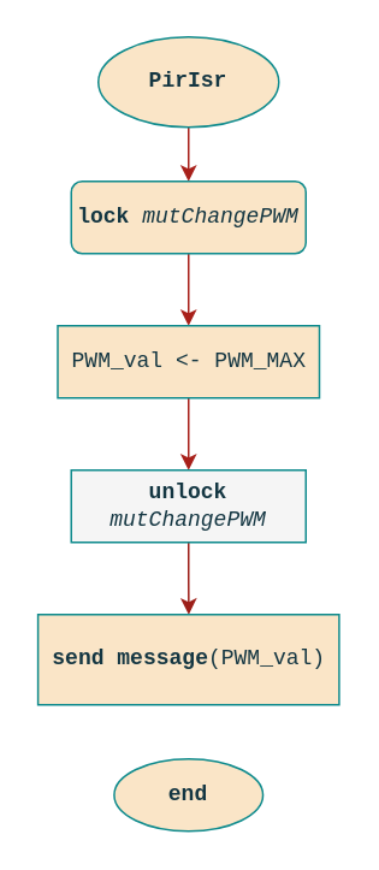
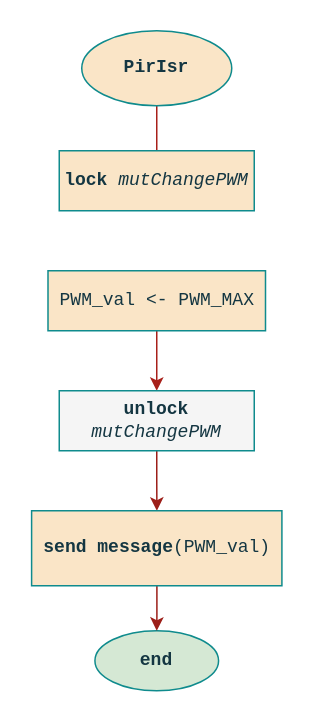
  <mxCell id="0" />
  <mxCell id="1" parent="0" />
- <mxCell id="2" style="edgeStyle=orthogonalEdgeStyle;curved=0;rounded=1;sketch=0;orthogonalLoop=1;jettySize=auto;html=1;entryX=0.5;entryY=0;entryDx=0;entryDy=0;fontColor=#143642;strokeColor=#A8201A;fillColor=#FAE5C7;" parent="1" source="3" target="5" edge="1"><mxGeometry relative="1" as="geometry" /></mxCell>
+ <mxCell id="2" style="edgeStyle=orthogonalEdgeStyle;curved=0;rounded=1;sketch=0;orthogonalLoop=1;jettySize=auto;html=1;entryX=0.5;entryY=0;entryDx=0;entryDy=0;fontColor=#143642;strokeColor=#A8201A;fillColor=#FAE5C7;endArrow=none;" parent="1" source="3" target="5" edge="1"><mxGeometry relative="1" as="geometry" /></mxCell>
  <mxCell id="3" value="&lt;b&gt;PirIsr&lt;/b&gt;" style="ellipse;whiteSpace=wrap;html=1;fontFamily=Courier New;fillColor=#FAE5C7;strokeColor=#0F8B8D;fontColor=#143642;" parent="1" vertex="1"><mxGeometry x="54" y="20" width="100" height="50" as="geometry" /></mxCell>
- <mxCell id="4" style="edgeStyle=orthogonalEdgeStyle;curved=0;rounded=1;sketch=0;orthogonalLoop=1;jettySize=auto;html=1;fontColor=#143642;strokeColor=#A8201A;fillColor=#FAE5C7;" parent="1" source="5" target="7" edge="1"><mxGeometry relative="1" as="geometry" /></mxCell>
- <mxCell id="5" value="&lt;div&gt;&lt;b&gt;lock&lt;/b&gt;&lt;i&gt; mutChangePWM&lt;/i&gt;&lt;br&gt;&lt;/div&gt;" style="whiteSpace=wrap;html=1;sketch=0;fontColor=#143642;strokeColor=#0F8B8D;fillColor=#FAE5C7;fontFamily=Courier New;rounded=1;" parent="1" vertex="1"><mxGeometry x="39" y="100" width="130" height="40" as="geometry" /></mxCell>
+ <mxCell id="5" value="&lt;div&gt;&lt;b&gt;lock&lt;/b&gt;&lt;i&gt; mutChangePWM&lt;/i&gt;&lt;br&gt;&lt;/div&gt;" style="rounded=0;whiteSpace=wrap;html=1;sketch=0;fontColor=#143642;strokeColor=#0F8B8D;fillColor=#FAE5C7;fontFamily=Courier New;" parent="1" vertex="1"><mxGeometry x="39" y="100" width="130" height="40" as="geometry" /></mxCell>
  <mxCell id="6" value="" style="edgeStyle=orthogonalEdgeStyle;curved=0;rounded=1;sketch=0;orthogonalLoop=1;jettySize=auto;html=1;fontColor=#143642;strokeColor=#A8201A;fillColor=#FAE5C7;entryX=0.5;entryY=0;entryDx=0;entryDy=0;" parent="1" source="7" target="9" edge="1"><mxGeometry relative="1" as="geometry"><mxPoint x="104.005" y="260" as="targetPoint" /></mxGeometry></mxCell>
  <mxCell id="7" value="PWM_val &amp;lt;- PWM_MAX" style="rounded=0;whiteSpace=wrap;html=1;sketch=0;fontColor=#143642;strokeColor=#0F8B8D;fillColor=#FAE5C7;fontFamily=Courier New;" parent="1" vertex="1"><mxGeometry x="31.5" y="180" width="145" height="40" as="geometry" /></mxCell>
  <mxCell id="8" value="" style="edgeStyle=orthogonalEdgeStyle;rounded=0;orthogonalLoop=1;jettySize=auto;html=1;fontColor=#9C1E18;strokeColor=#9C1E18;" edge="1" parent="1" source="9" target="12"><mxGeometry relative="1" as="geometry" /></mxCell>
  <mxCell id="9" value="&lt;b&gt;unlock&lt;/b&gt;&lt;i&gt; mutChangePWM&lt;/i&gt;" style="rounded=0;whiteSpace=wrap;html=1;sketch=0;fontColor=#143642;strokeColor=#0F8B8D;fillColor=#f5f5f5;fontFamily=Courier New;" parent="1" vertex="1"><mxGeometry x="39" y="260" width="130" height="40" as="geometry" /></mxCell>
- <mxCell id="10" value="&lt;b&gt;end&lt;/b&gt;" style="ellipse;whiteSpace=wrap;html=1;rounded=0;sketch=0;fontFamily=Courier New;fontColor=#143642;strokeColor=#0F8B8D;fillColor=#FAE5C7;" parent="1" vertex="1"><mxGeometry x="62.79" y="420" width="82.43" height="40" as="geometry" /></mxCell>
+ <mxCell id="10" value="&lt;b&gt;end&lt;/b&gt;" style="ellipse;whiteSpace=wrap;html=1;rounded=0;sketch=0;fontFamily=Courier New;fontColor=#143642;strokeColor=#0F8B8D;fillColor=#d5e8d4;" parent="1" vertex="1"><mxGeometry x="62.79" y="420" width="82.43" height="40" as="geometry" /></mxCell>
+ <mxCell id="11" value="" style="edgeStyle=orthogonalEdgeStyle;rounded=0;orthogonalLoop=1;jettySize=auto;html=1;fontColor=#9C1E18;strokeColor=#9C1E18;" edge="1" parent="1" source="12" target="10"><mxGeometry relative="1" as="geometry" /></mxCell>
  <mxCell id="12" value="&lt;b&gt;send message&lt;/b&gt;(PWM_val)" style="rounded=0;whiteSpace=wrap;html=1;sketch=0;fontColor=#143642;strokeColor=#0F8B8D;fillColor=#FAE5C7;fontFamily=Courier New;" vertex="1" parent="1"><mxGeometry x="20.57" y="340" width="166.87" height="50" as="geometry" /></mxCell>
